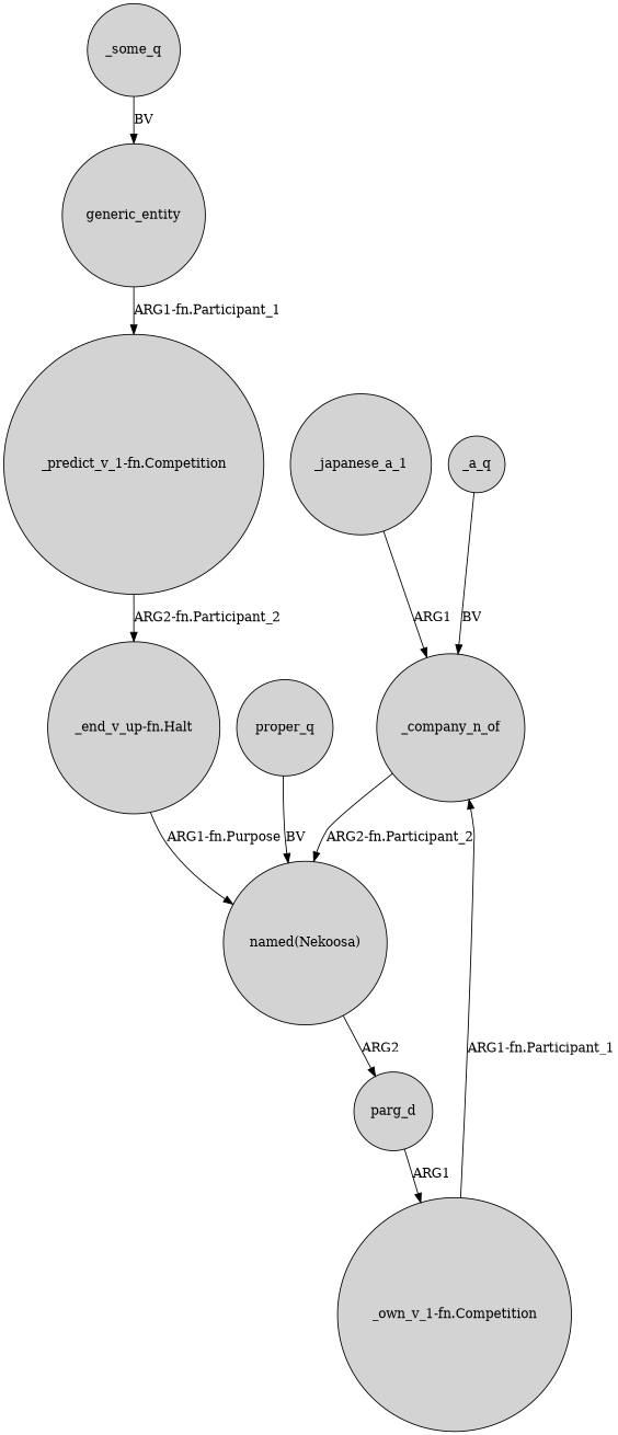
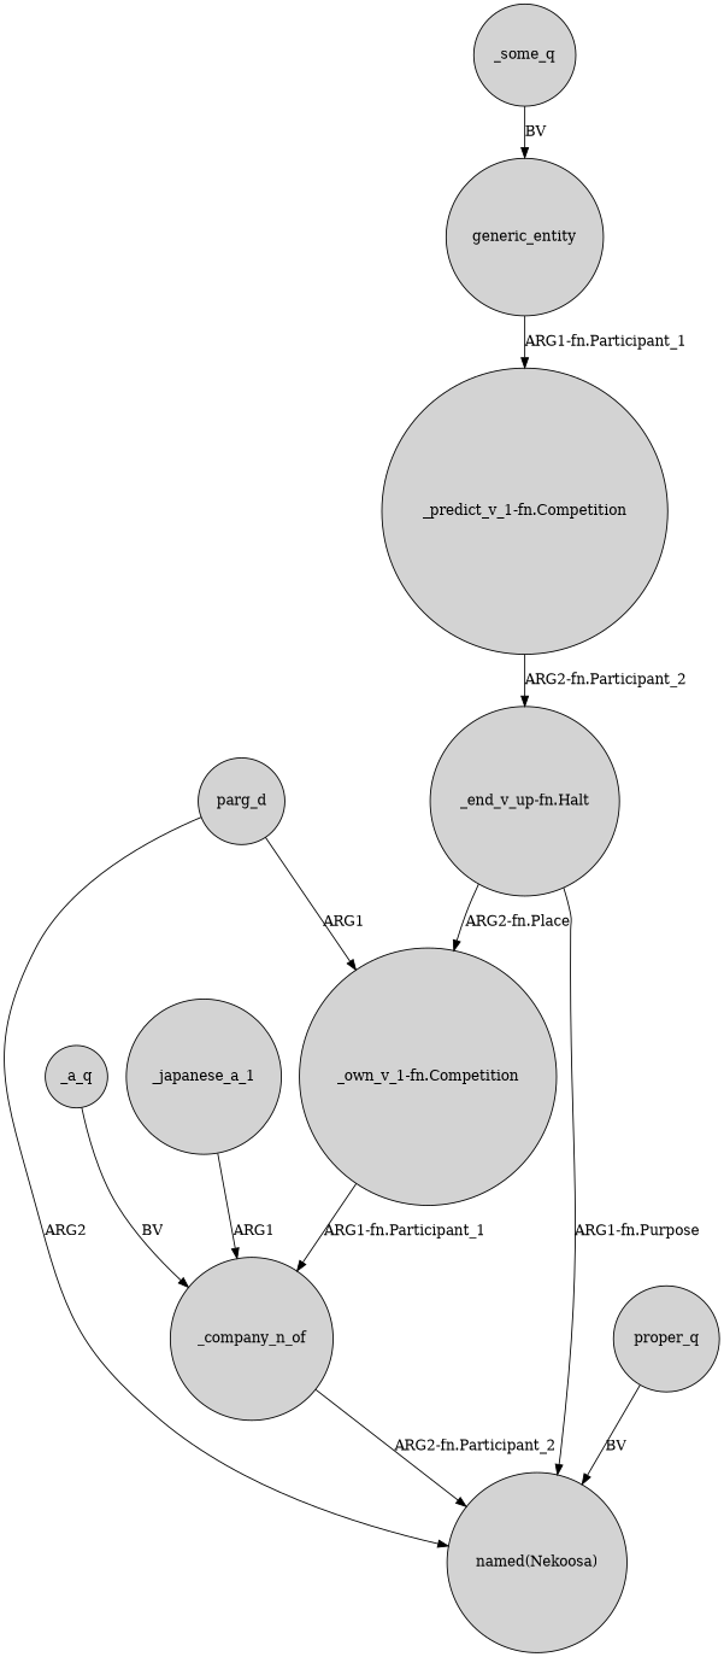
  digraph {
    node [shape=circle style=filled]
    _a_q
    _company_n_of
    "named(Nekoosa)"
    "_own_v_1-fn.Competition"
    "_predict_v_1-fn.Competition"
    "_end_v_up-fn.Halt"
    generic_entity
    _some_q
    _japanese_a_1
    parg_d
    proper_q
    _a_q -> _company_n_of [label=BV]
    _company_n_of -> "named(Nekoosa)" [label="ARG2-fn.Participant_2"]
    "_own_v_1-fn.Competition" -> _company_n_of [label="ARG1-fn.Participant_1"]
    "_predict_v_1-fn.Competition" -> "_end_v_up-fn.Halt" [label="ARG2-fn.Participant_2"]
    "_end_v_up-fn.Halt" -> "named(Nekoosa)" [label="ARG1-fn.Purpose"]
+   "_end_v_up-fn.Halt" -> "_own_v_1-fn.Competition" [label="ARG2-fn.Place"]
    generic_entity -> "_predict_v_1-fn.Competition" [label="ARG1-fn.Participant_1"]
    _some_q -> generic_entity [label=BV]
    _japanese_a_1 -> _company_n_of [label=ARG1]
-   "named(Nekoosa)" -> parg_d [label=ARG2]
+   parg_d -> "named(Nekoosa)" [label=ARG2]
    parg_d -> "_own_v_1-fn.Competition" [label=ARG1]
    proper_q -> "named(Nekoosa)" [label=BV]
  }
